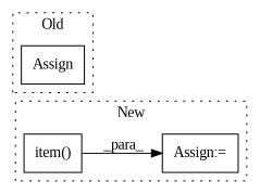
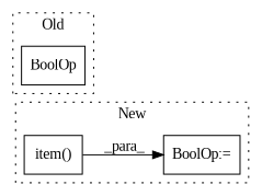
  digraph {
    rankdir=LR
    fontname="Liberation Serif"
    node [shape=box fontname="Liberation Serif"]
    n1 [a=75 l=59 label="item()" s=5872]
-   n2 [a=68 l=13 label="Assign:=" s=5943]
-   n3 [a=72 l=101 label=Assign s=5723]
+   n2 [a=68 l=13 label="BoolOp:=" s=5943]
+   n3 [a=72 l=101 label=BoolOp s=5723]
    subgraph cluster_1 {
      label=New
      style=dotted
      n1
      n2
    }
    subgraph cluster_2 {
      label=Old
      style=dotted
      n3
    }
    n1 -> n2 [label=_para_ fontname="Liberation Serif"]
  }
